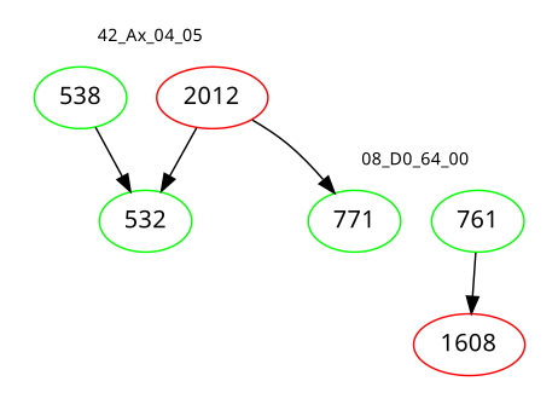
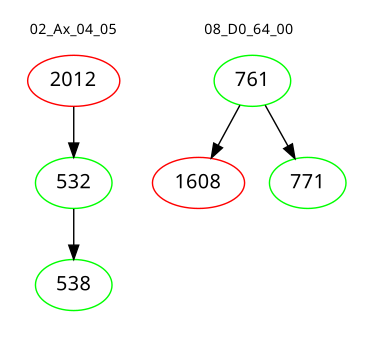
  digraph {
    fontname="Noto Sans"
    node [color=green fontname="Noto Sans"]
    edge [color=black fontname="Noto Sans"]
    n1 [label=532]
    n2 [color=red label=2012]
    n3 [label=538]
    n4 [label=761]
    n5 [color=red label=1608]
    n6 [label=771]
    subgraph cluster_1 {
      color=white
      fontsize=10
-     label="42_Ax_04_05"
+     label="02_Ax_04_05"
      n1
      n2
      n3
    }
    subgraph cluster_2 {
      color=white
      fontsize=10
      label="08_D0_64_00"
      n4
      n5
      n6
    }
-   n3 -> n1
+   n1 -> n3
    n2 -> n1
    n4 -> n5
-   n2 -> n6
+   n4 -> n6
  }
